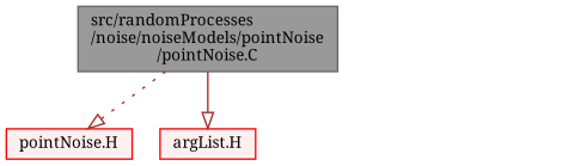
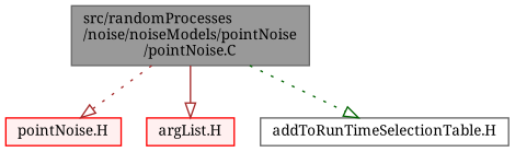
  digraph {
    fontname="Noto Serif"
    node [color=red fillcolor="#FFF0F0" fontname="Noto Serif" fontsize=10 shape=box style=filled]
    edge [color=brown fontname="Noto Serif" fontsize=10 labelfontname=Helvetica labelfontsize=10 style=dotted arrowhead=onormal]
    n1 [color=gray40 fillcolor=grey60 fontcolor=black height=0.2 label="src/randomProcesses\l/noise/noiseModels/pointNoise\l/pointNoise.C" width=0.4]
    n2 [height=0.2 label="pointNoise.H" width=0.4]
    n3 [height=0.2 label="argList.H" width=0.4]
+   n4 [color=grey40 fillcolor=white height=0.2 label="addToRunTimeSelectionTable.H" width=0.4]
    n1 -> n2
    n1 -> n3 [style=solid]
+   n1 -> n4 [color=darkgreen]
  }
